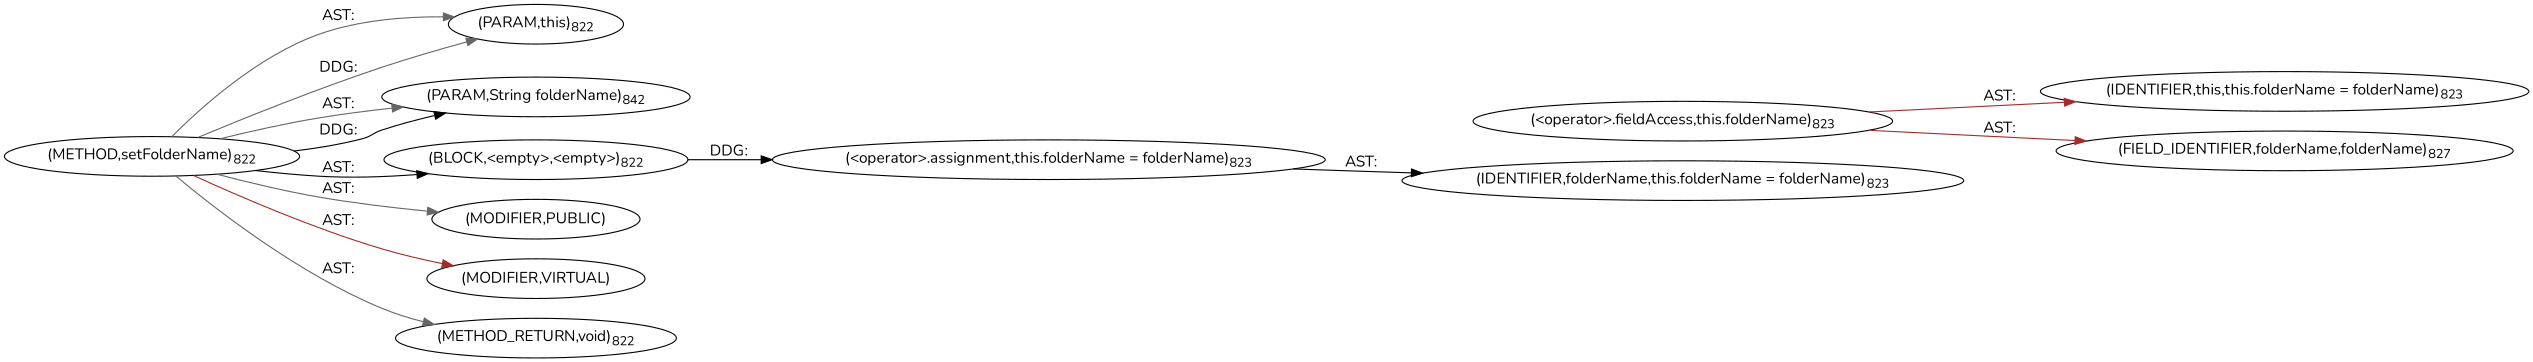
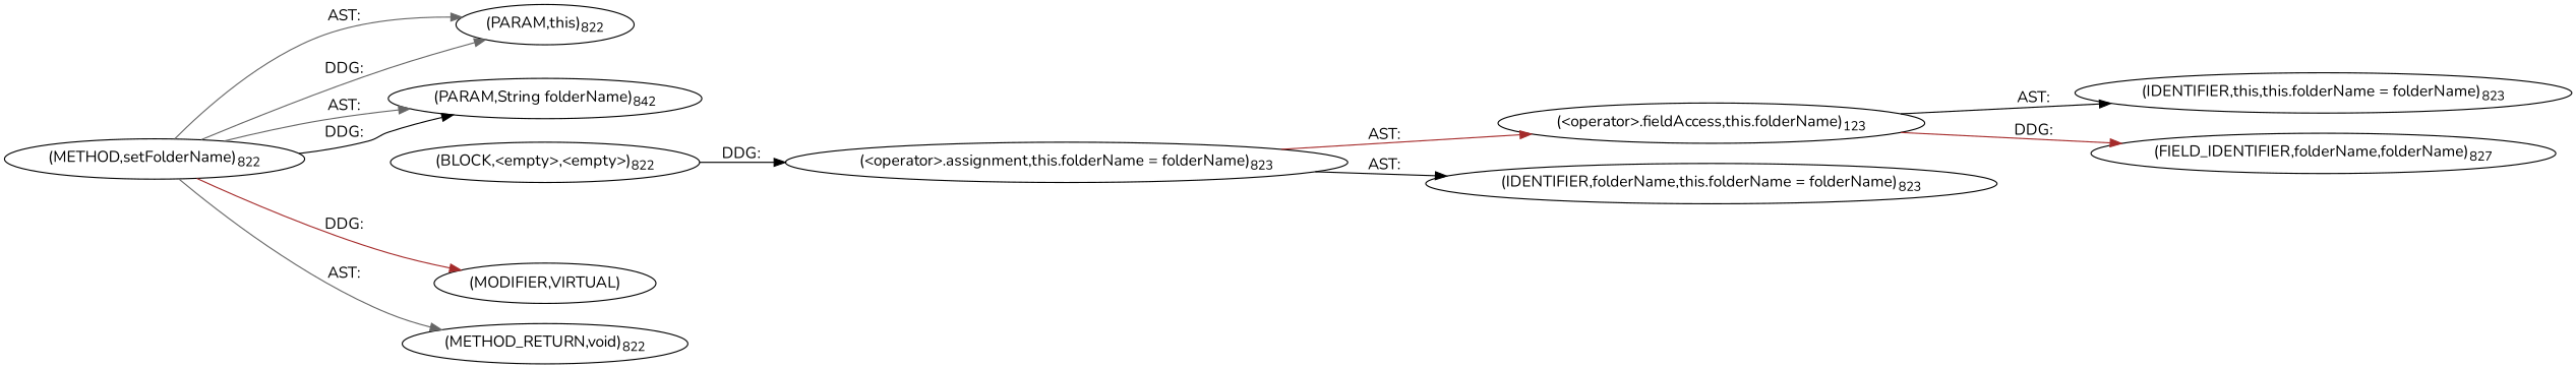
  digraph {
    fontname=Nunito
    rankdir=LR
    node [fontname=Nunito]
    edge [color=gray40 fontname=Nunito]
    n1 [label=<(METHOD,setFolderName)<SUB>822</SUB>>]
    n2 [label=<(PARAM,this)<SUB>822</SUB>>]
    n3 [label=<(PARAM,String folderName)<SUB>842</SUB>>]
    n4 [label=<(BLOCK,&lt;empty&gt;,&lt;empty&gt;)<SUB>822</SUB>>]
-   n5 [label=<(MODIFIER,PUBLIC)>]
    n6 [label=<(MODIFIER,VIRTUAL)>]
    n7 [label=<(METHOD_RETURN,void)<SUB>822</SUB>>]
    n8 [label=<(&lt;operator&gt;.assignment,this.folderName = folderName)<SUB>823</SUB>>]
-   n9 [label=<(&lt;operator&gt;.fieldAccess,this.folderName)<SUB>823</SUB>>]
+   n9 [label=<(&lt;operator&gt;.fieldAccess,this.folderName)<SUB>123</SUB>>]
    n10 [label=<(IDENTIFIER,folderName,this.folderName = folderName)<SUB>823</SUB>>]
    n11 [label=<(IDENTIFIER,this,this.folderName = folderName)<SUB>823</SUB>>]
    n12 [label=<(FIELD_IDENTIFIER,folderName,folderName)<SUB>827</SUB>>]
    n1 -> n2 [label="AST: "]
    n1 -> n2 [label="DDG: "]
    n1 -> n3 [label="AST: "]
    n1 -> n3 [color=black label="DDG: "]
-   n1 -> n4 [color=black label="AST: "]
-   n1 -> n5 [label="AST: "]
-   n1 -> n6 [color=brown label="AST: "]
+   n1 -> n6 [color=brown label="DDG: "]
    n1 -> n7 [label="AST: "]
    n4 -> n8 [color=black label="DDG: "]
+   n8 -> n9 [color=brown label="AST: "]
    n8 -> n10 [color=black label="AST: "]
-   n9 -> n11 [color=brown label="AST: "]
-   n9 -> n12 [color=brown label="AST: "]
+   n9 -> n11 [color=black label="AST: "]
+   n9 -> n12 [color=brown label="DDG: "]
  }
